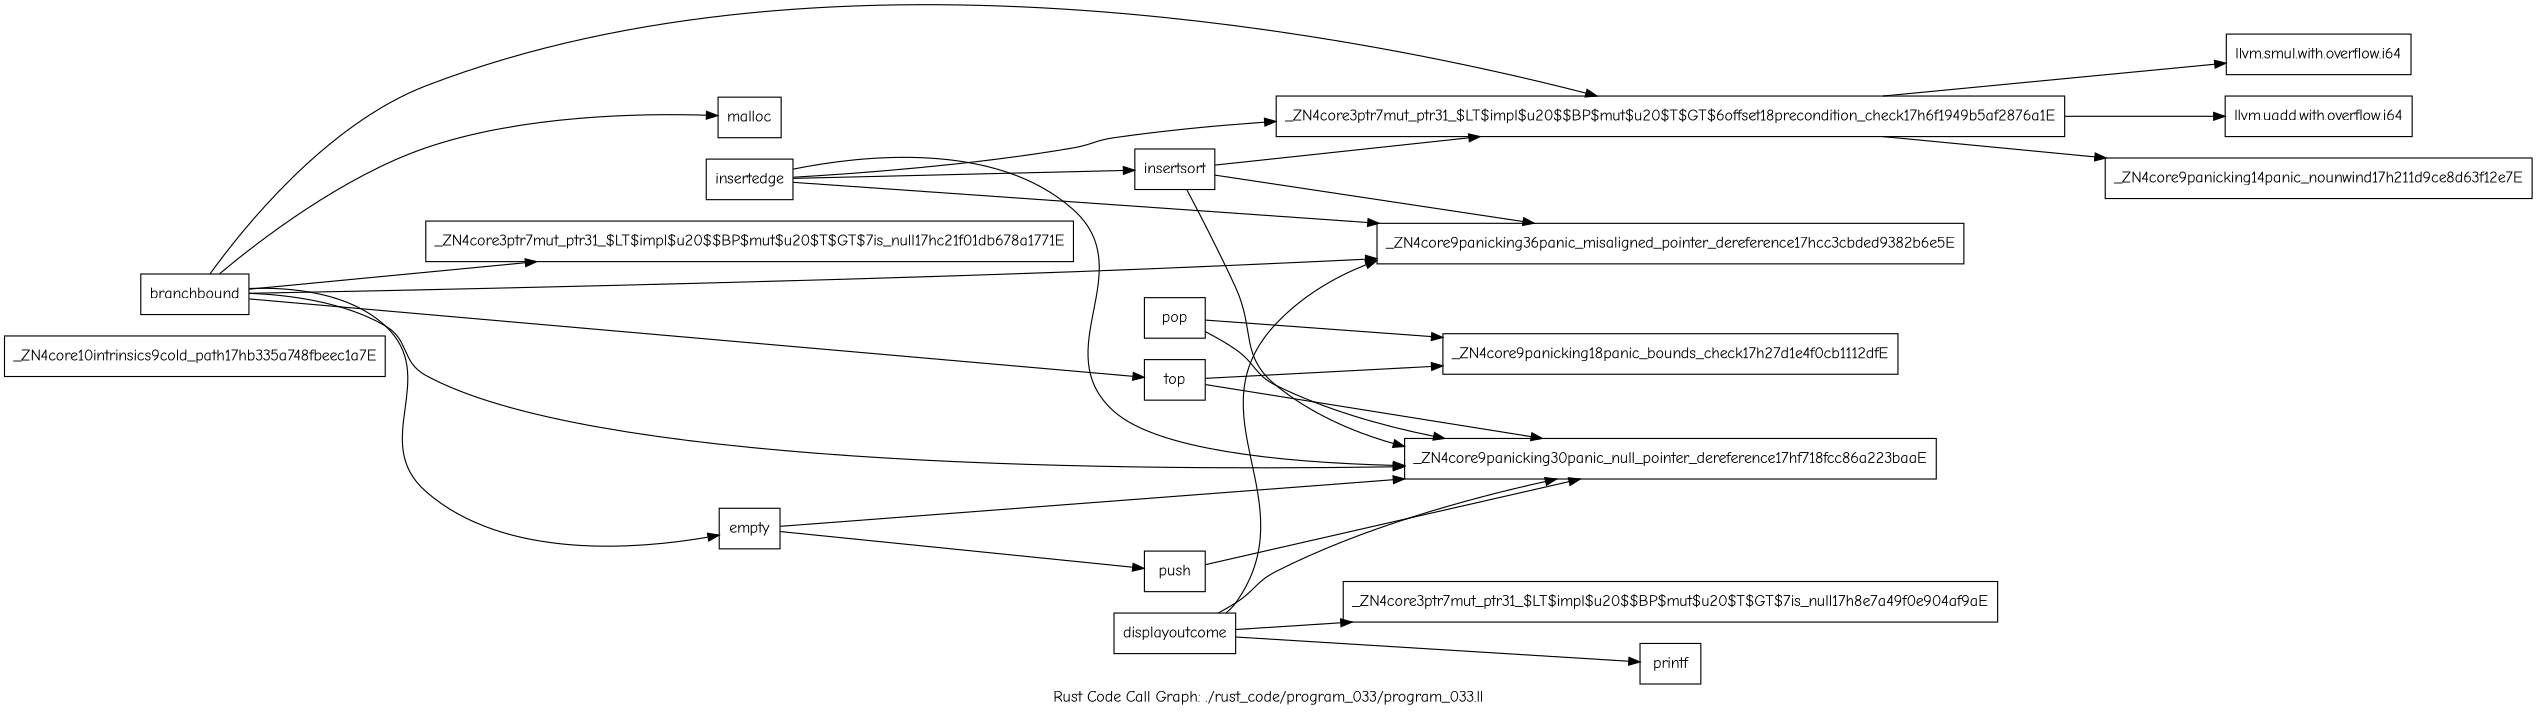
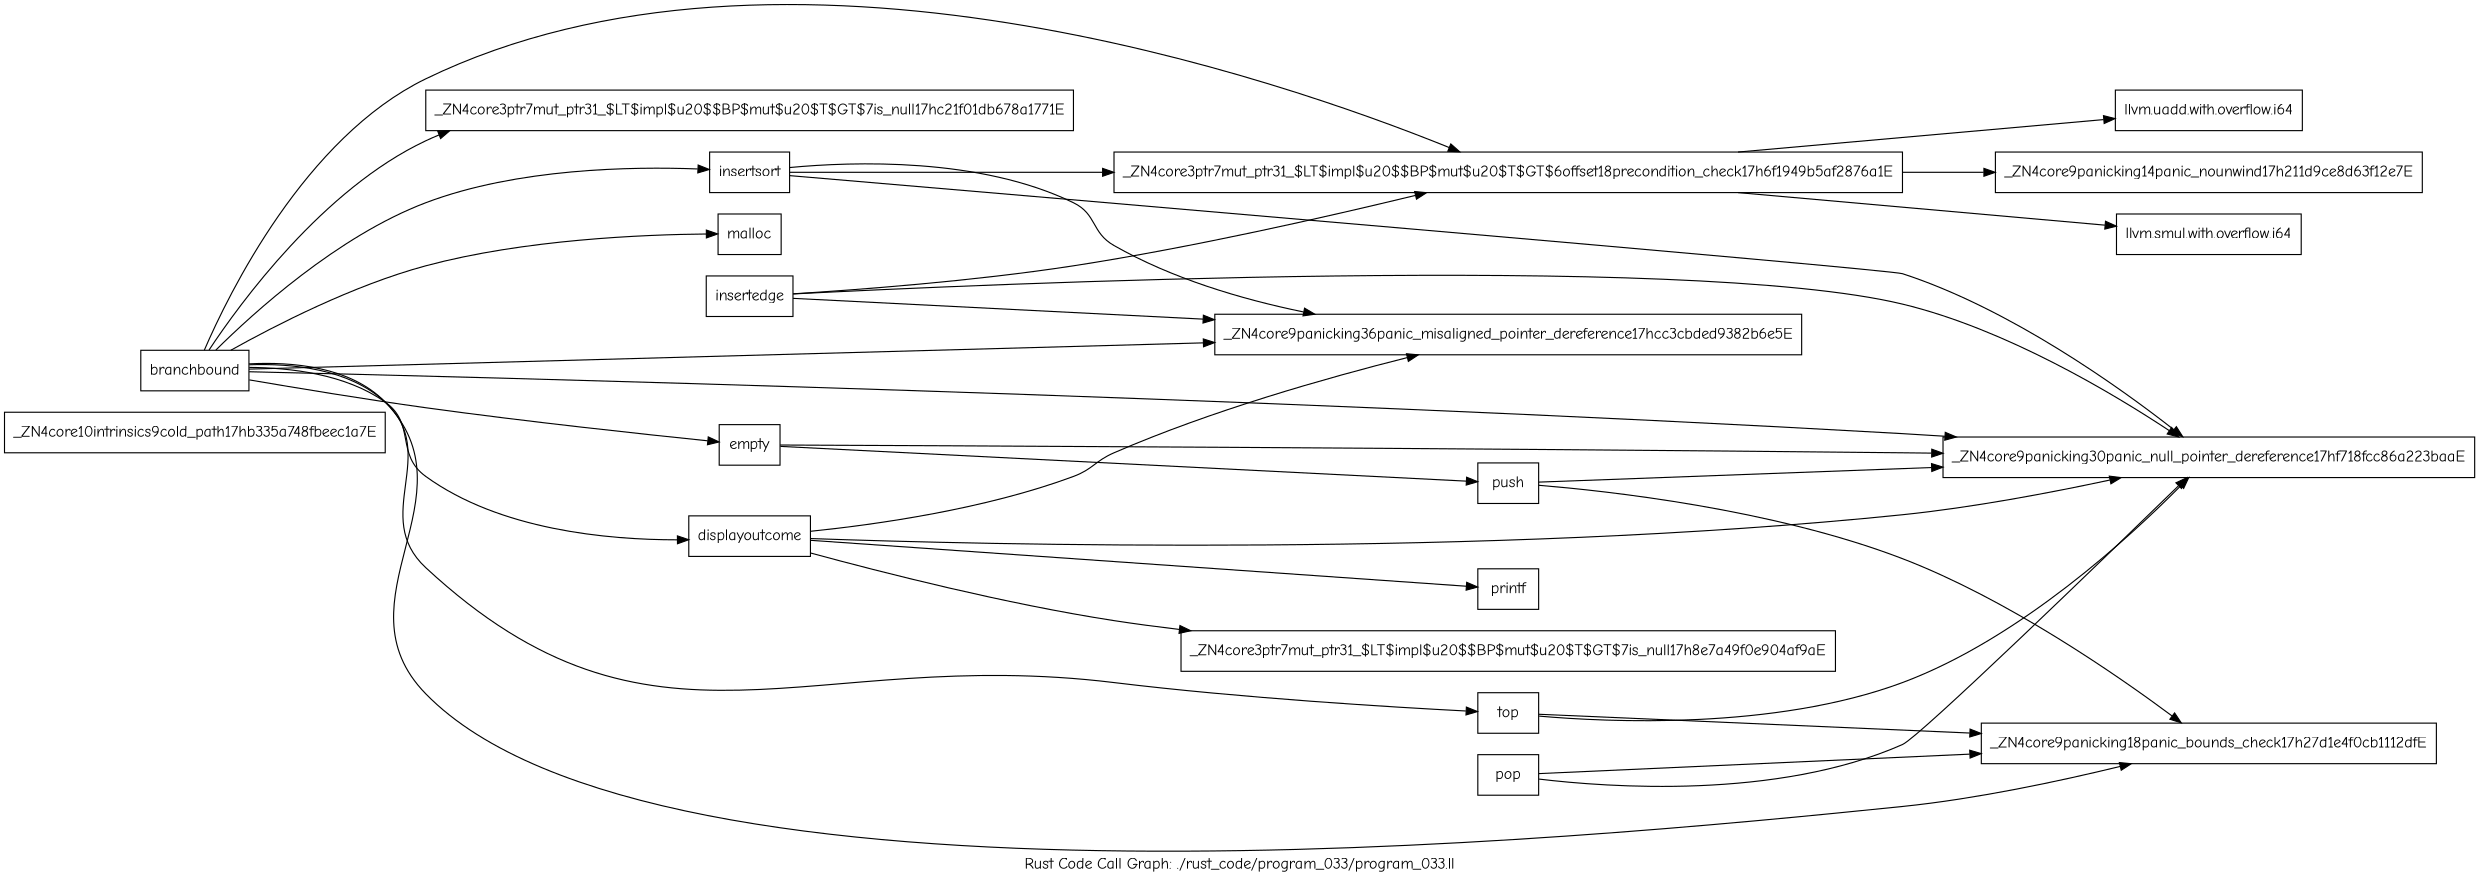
  digraph {
    fontname="Comic Neue"
    label="Rust Code Call Graph: ./rust_code/program_033/program_033.ll"
    rankdir=LR
    node [fontname="Comic Neue" shape=record]
    edge [fontname="Comic Neue"]
    n1 [label="{_ZN4core10intrinsics9cold_path17hb335a748fbeec1a7E}"]
    n2 [label="{_ZN4core3ptr7mut_ptr31_$LT$impl$u20$$BP$mut$u20$T$GT$6offset18precondition_check17h6f1949b5af2876a1E}"]
    n3 [label="{llvm.smul.with.overflow.i64}"]
    n4 [label="{llvm.uadd.with.overflow.i64}"]
    n5 [label="{_ZN4core9panicking14panic_nounwind17h211d9ce8d63f12e7E}"]
    n6 [label="{_ZN4core3ptr7mut_ptr31_$LT$impl$u20$$BP$mut$u20$T$GT$7is_null17h8e7a49f0e904af9aE}"]
    n7 [label="{_ZN4core3ptr7mut_ptr31_$LT$impl$u20$$BP$mut$u20$T$GT$7is_null17hc21f01db678a1771E}"]
    n8 [label="{push}"]
    n9 [label="{_ZN4core9panicking30panic_null_pointer_dereference17hf718fcc86a223baaE}"]
    n10 [label="{_ZN4core9panicking18panic_bounds_check17h27d1e4f0cb1112dfE}"]
    n11 [label="{pop}"]
    n12 [label="{top}"]
    n13 [label="{empty}"]
    n14 [label="{insertsort}"]
    n15 [label="{_ZN4core9panicking36panic_misaligned_pointer_dereference17hcc3cbded9382b6e5E}"]
    n16 [label="{displayoutcome}"]
    n17 [label="{printf}"]
    n18 [label="{branchbound}"]
    n19 [label="{malloc}"]
    n20 [label="{insertedge}"]
    n2 -> n3
    n2 -> n4
    n2 -> n5
    n8 -> n9
+   n8 -> n10
    n11 -> n9
    n11 -> n10
    n12 -> n9
    n12 -> n10
    n13 -> n8
    n13 -> n9
    n14 -> n2
    n14 -> n9
    n14 -> n15
    n16 -> n6
    n16 -> n9
    n16 -> n15
    n16 -> n17
    n18 -> n2
    n18 -> n7
    n18 -> n9
+   n18 -> n10
    n18 -> n12
    n18 -> n13
-   n20 -> n14
+   n18 -> n14
    n18 -> n15
+   n18 -> n16
    n18 -> n19
    n20 -> n2
    n20 -> n9
    n20 -> n15
  }
